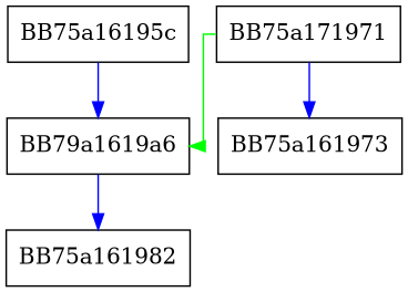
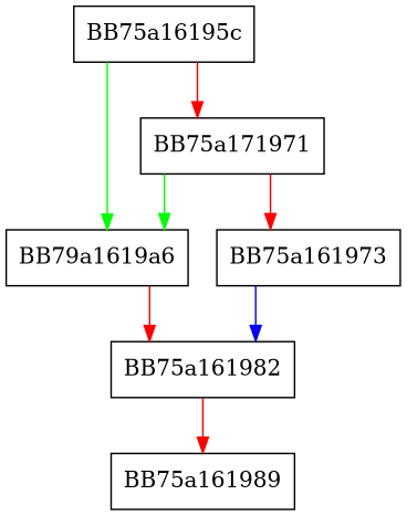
  digraph {
    splines=ortho
    node [shape=box]
    edge [color=red]
    n1 [label=BB79a1619a6]
    BB75a16195c
    n3 [label=BB75a171971]
    BB75a161982
    n5 [label=BB75a161973]
-   n1 -> BB75a161982 [color=blue]
-   BB75a16195c -> n1 [color=blue]
+   BB75a161989
+   n1 -> BB75a161982
+   BB75a16195c -> n1 [color=green]
+   BB75a16195c -> n3
    n3 -> n1 [color=green]
-   n3 -> n5 [color=blue]
+   n3 -> n5
+   BB75a161982 -> BB75a161989
+   n5 -> BB75a161982 [color=blue]
  }
